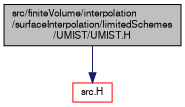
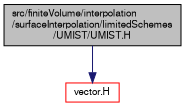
  digraph {
    node [fontname=FreeSans fontsize=10 shape=record]
    n1 [color=black fillcolor=grey75 fontcolor=black height=0.2 label="src/finiteVolume/interpolation\l/surfaceInterpolation/limitedSchemes\l/UMIST/UMIST.H" style=filled width=0.4]
-   n2 [color=red height=0.2 label="src.H" width=0.4]
+   n2 [color=red height=0.2 label="vector.H" width=0.4]
    n1 -> n2 [color=midnightblue fontname=FreeSans fontsize=10 labelfontname=FreeSans labelfontsize=10 style=solid]
  }
